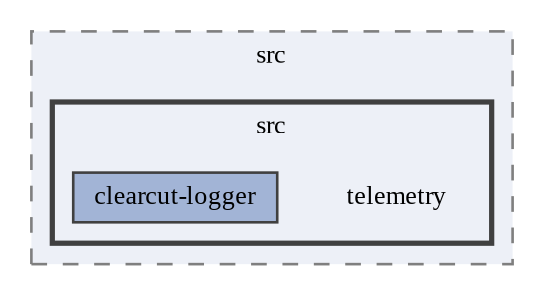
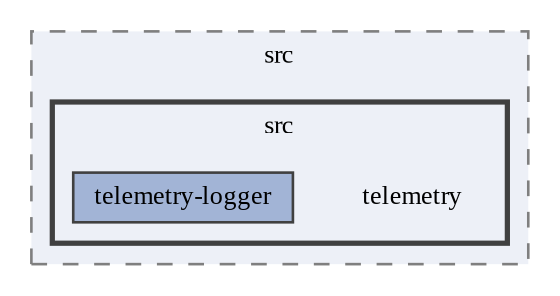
  digraph {
    compound=true
    fontname="Liberation Serif"
    node [fontname="Liberation Serif" fontsize=10]
    n1 [height=0.2 label=telemetry shape=plaintext width=0.4]
-   n2 [color=grey25 fillcolor="#a2b4d6" height=0.2 label="clearcut-logger" shape=box style=filled width=0.4]
+   n2 [color=grey25 fillcolor="#a2b4d6" height=0.2 label="telemetry-logger" shape=box style=filled width=0.4]
    subgraph cluster_1 {
      bgcolor="#edf0f7"
      fontsize=10
      label=src
      pencolor=grey50
      style="filled,dashed"
      subgraph cluster_2 {
        bgcolor="#edf0f7"
        fontsize=10
        pencolor=grey25
        style="filled,bold"
        n1
        n2
      }
    }
  }
